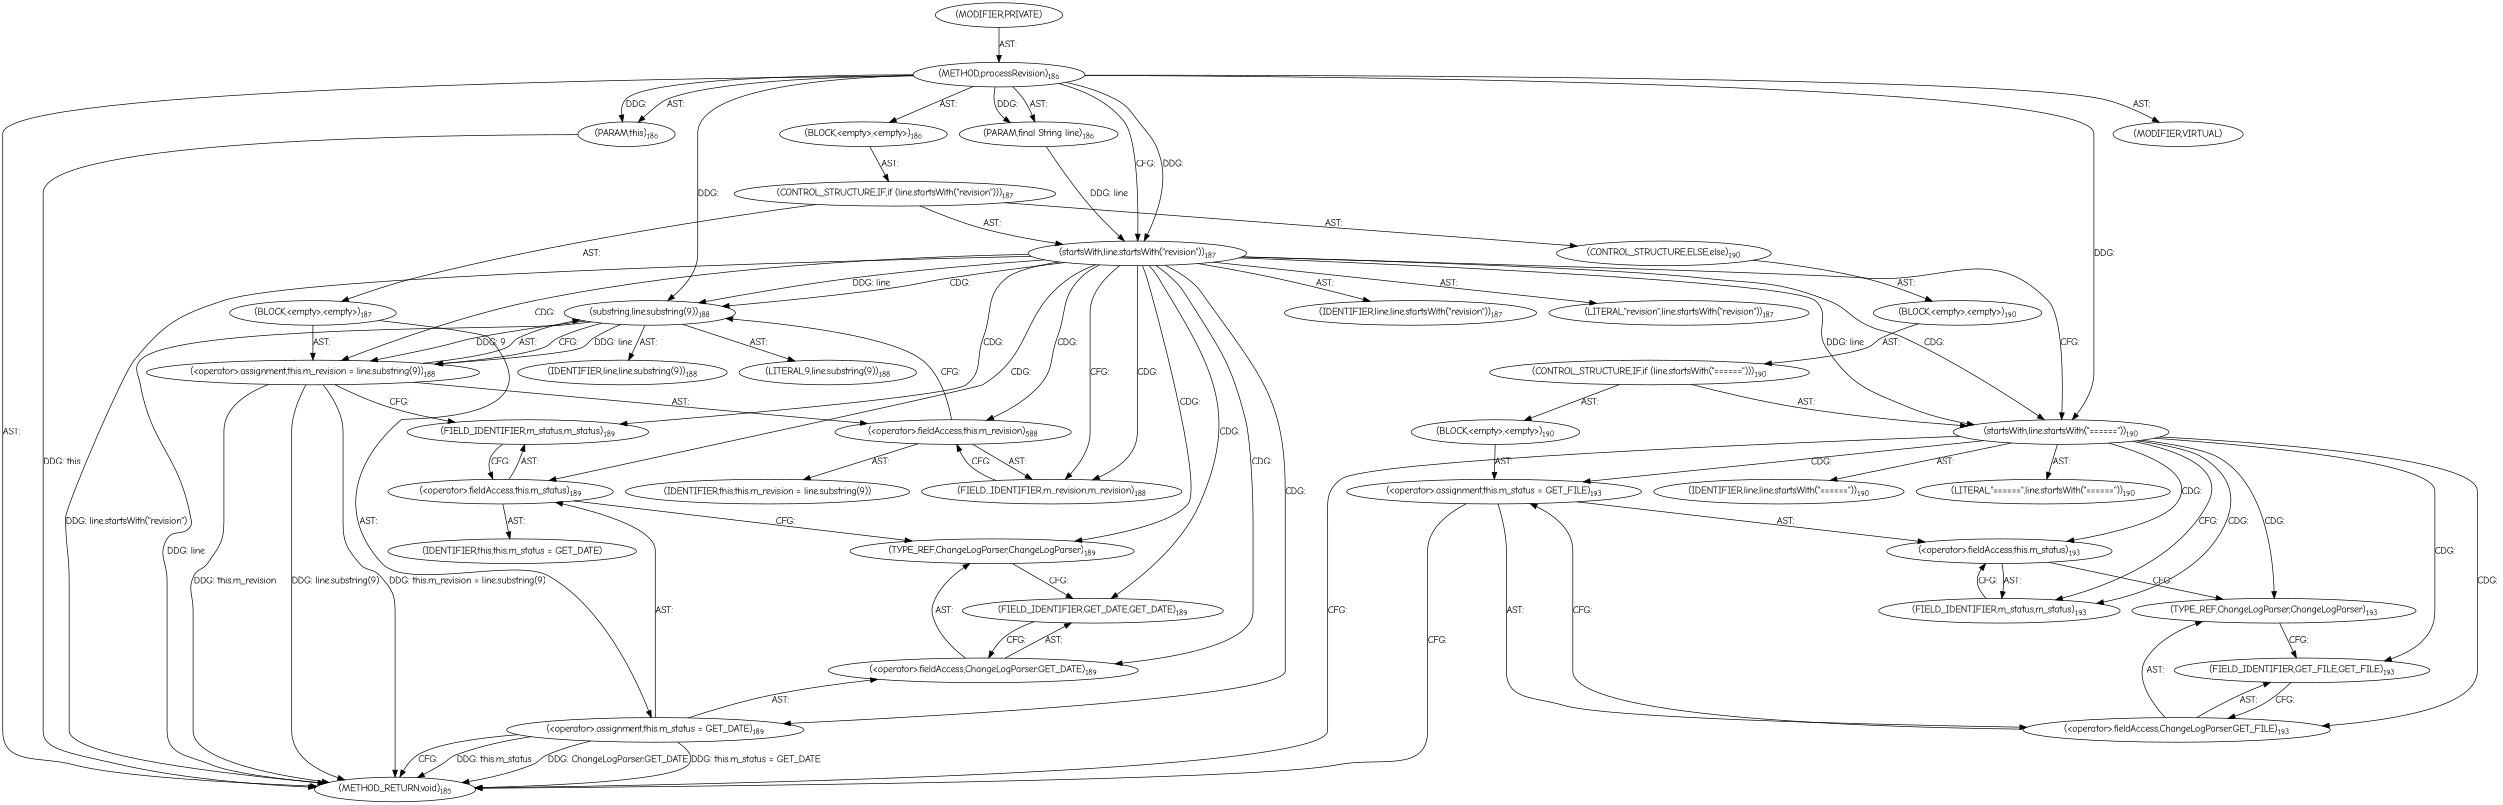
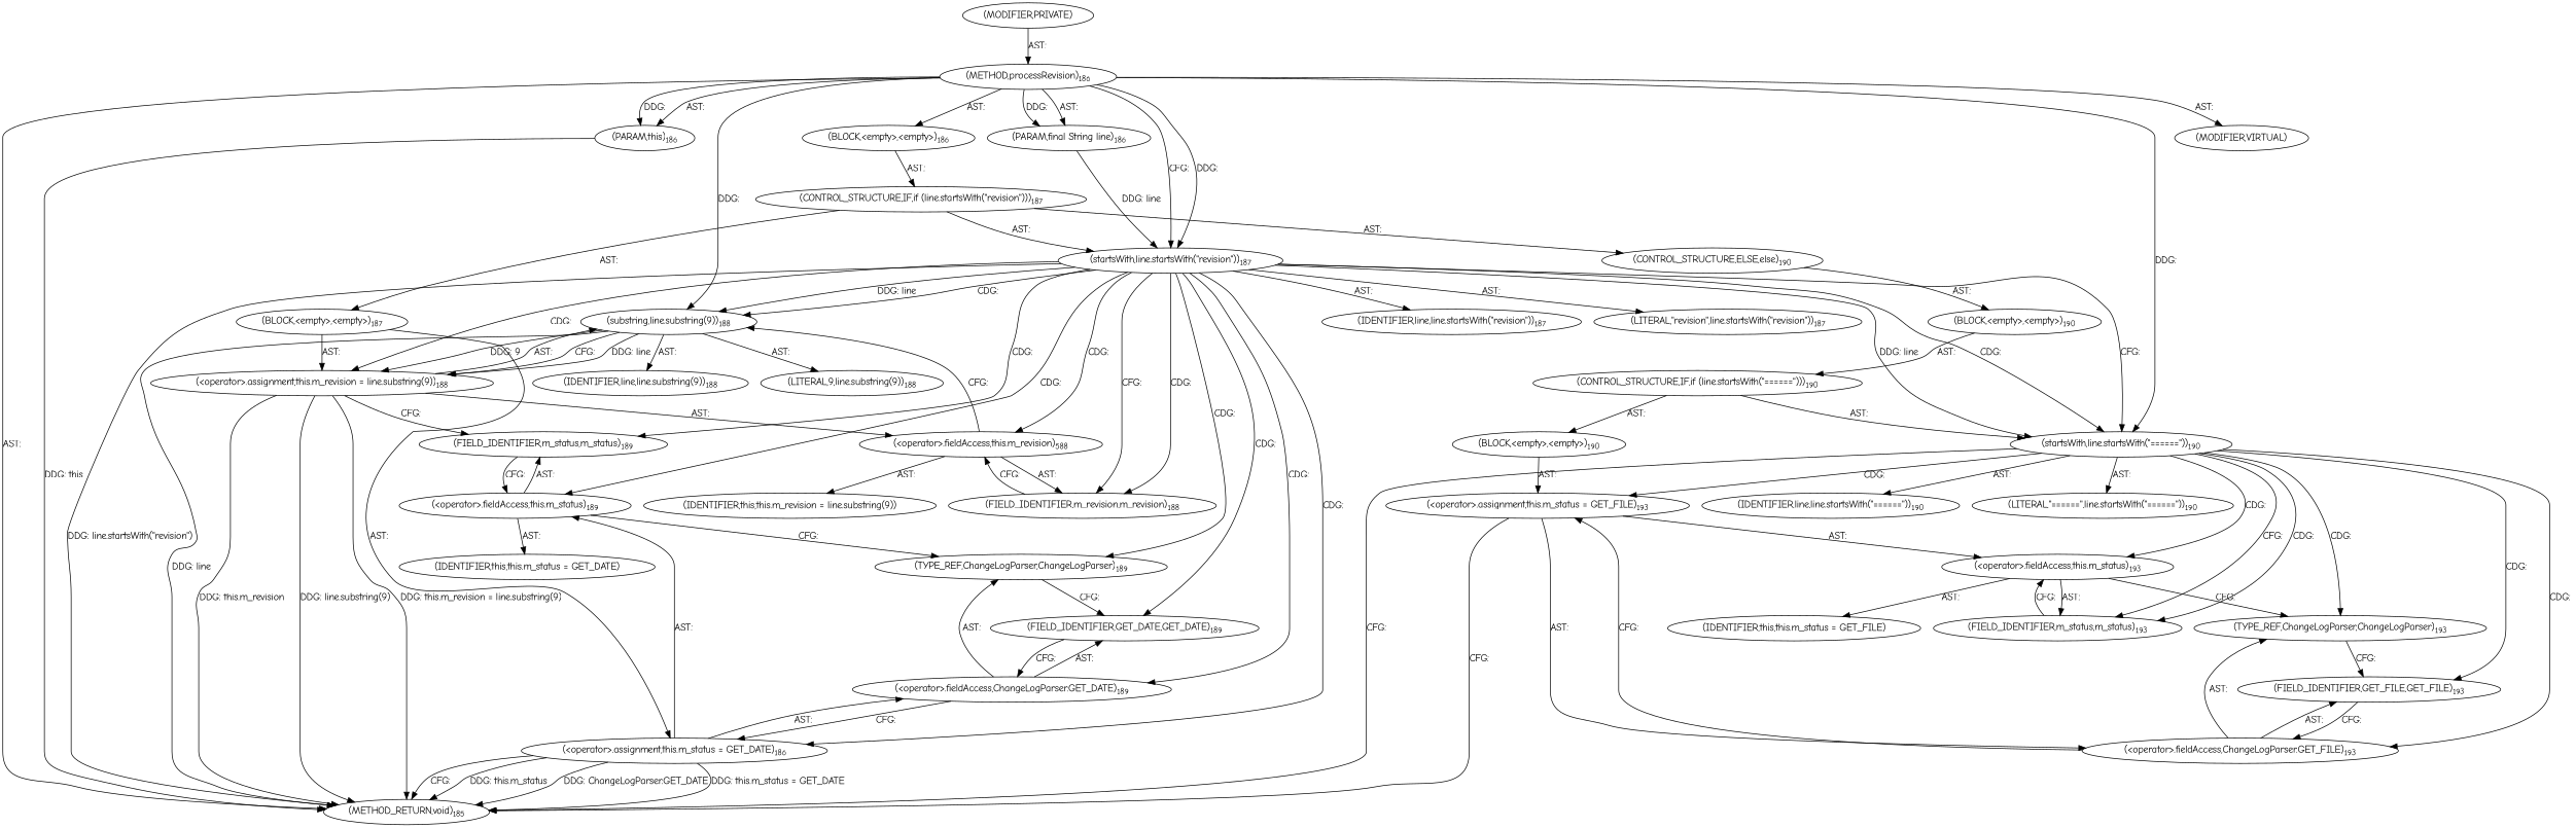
  digraph {
    fontname="Comic Neue"
    node [fontname="Comic Neue"]
    edge [fontname="Comic Neue"]
    n1 [label=<(METHOD,processRevision)<SUB>186</SUB>>]
    n2 [label=<(PARAM,this)<SUB>186</SUB>>]
    n3 [label=<(PARAM,final String line)<SUB>186</SUB>>]
    n4 [label=<(BLOCK,&lt;empty&gt;,&lt;empty&gt;)<SUB>186</SUB>>]
    n5 [label=<(startsWith,line.startsWith(&quot;revision&quot;))<SUB>187</SUB>>]
    n6 [label=<(substring,line.substring(9))<SUB>188</SUB>>]
    n7 [label=<(startsWith,line.startsWith(&quot;======&quot;))<SUB>190</SUB>>]
    n8 [label=<(MODIFIER,VIRTUAL)>]
    n9 [label=<(METHOD_RETURN,void)<SUB>185</SUB>>]
    n10 [label=<(CONTROL_STRUCTURE,IF,if (line.startsWith(&quot;revision&quot;)))<SUB>187</SUB>>]
    n11 [label=<(IDENTIFIER,line,line.startsWith(&quot;revision&quot;))<SUB>187</SUB>>]
    n12 [label=<(LITERAL,&quot;revision&quot;,line.startsWith(&quot;revision&quot;))<SUB>187</SUB>>]
    n13 [label=<(&lt;operator&gt;.assignment,this.m_revision = line.substring(9))<SUB>188</SUB>>]
    n14 [label=<(&lt;operator&gt;.fieldAccess,this.m_revision)<SUB>588</SUB>>]
    n15 [label=<(FIELD_IDENTIFIER,m_revision,m_revision)<SUB>188</SUB>>]
-   n16 [label=<(&lt;operator&gt;.assignment,this.m_status = GET_DATE)<SUB>189</SUB>>]
+   n16 [label=<(&lt;operator&gt;.assignment,this.m_status = GET_DATE)<SUB>186</SUB>>]
    n17 [label=<(&lt;operator&gt;.fieldAccess,this.m_status)<SUB>189</SUB>>]
    n18 [label=<(FIELD_IDENTIFIER,m_status,m_status)<SUB>189</SUB>>]
    n19 [label=<(&lt;operator&gt;.fieldAccess,ChangeLogParser.GET_DATE)<SUB>189</SUB>>]
    n20 [label=<(TYPE_REF,ChangeLogParser,ChangeLogParser)<SUB>189</SUB>>]
    n21 [label=<(FIELD_IDENTIFIER,GET_DATE,GET_DATE)<SUB>189</SUB>>]
    n22 [label=<(IDENTIFIER,line,line.substring(9))<SUB>188</SUB>>]
    n23 [label=<(LITERAL,9,line.substring(9))<SUB>188</SUB>>]
    n24 [label=<(IDENTIFIER,line,line.startsWith(&quot;======&quot;))<SUB>190</SUB>>]
    n25 [label=<(LITERAL,&quot;======&quot;,line.startsWith(&quot;======&quot;))<SUB>190</SUB>>]
    n26 [label=<(&lt;operator&gt;.assignment,this.m_status = GET_FILE)<SUB>193</SUB>>]
    n27 [label=<(&lt;operator&gt;.fieldAccess,this.m_status)<SUB>193</SUB>>]
    n28 [label=<(FIELD_IDENTIFIER,m_status,m_status)<SUB>193</SUB>>]
    n29 [label=<(&lt;operator&gt;.fieldAccess,ChangeLogParser.GET_FILE)<SUB>193</SUB>>]
    n30 [label=<(TYPE_REF,ChangeLogParser,ChangeLogParser)<SUB>193</SUB>>]
    n31 [label=<(FIELD_IDENTIFIER,GET_FILE,GET_FILE)<SUB>193</SUB>>]
    n32 [label=<(MODIFIER,PRIVATE)>]
    n33 [label=<(BLOCK,&lt;empty&gt;,&lt;empty&gt;)<SUB>187</SUB>>]
    n34 [label=<(CONTROL_STRUCTURE,ELSE,else)<SUB>190</SUB>>]
    n35 [label=<(BLOCK,&lt;empty&gt;,&lt;empty&gt;)<SUB>190</SUB>>]
    n36 [label=<(IDENTIFIER,this,this.m_revision = line.substring(9))>]
    n37 [label=<(IDENTIFIER,this,this.m_status = GET_DATE)>]
    n38 [label=<(CONTROL_STRUCTURE,IF,if (line.startsWith(&quot;======&quot;)))<SUB>190</SUB>>]
    n39 [label=<(BLOCK,&lt;empty&gt;,&lt;empty&gt;)<SUB>190</SUB>>]
+   n40 [label=<(IDENTIFIER,this,this.m_status = GET_FILE)>]
    n1 -> n2 [label="AST: "]
    n1 -> n2 [label="DDG: "]
    n1 -> n3 [label="AST: "]
    n1 -> n3 [label="DDG: "]
    n1 -> n4 [label="AST: "]
    n1 -> n5 [label="CFG: "]
    n1 -> n5 [label="DDG: "]
    n1 -> n6 [label="DDG: "]
    n1 -> n7 [label="DDG: "]
    n1 -> n8 [label="AST: "]
    n1 -> n9 [label="AST: "]
    n2 -> n9 [label="DDG: this"]
    n3 -> n5 [label="DDG: line"]
    n4 -> n10 [label="AST: "]
    n5 -> n6 [label="DDG: line"]
    n5 -> n6 [label="CDG: "]
    n5 -> n7 [label="CFG: "]
    n5 -> n7 [label="DDG: line"]
    n5 -> n7 [label="CDG: "]
    n5 -> n9 [label="DDG: line.startsWith(&quot;revision&quot;)"]
    n5 -> n11 [label="AST: "]
    n5 -> n12 [label="AST: "]
    n5 -> n13 [label="CDG: "]
    n5 -> n14 [label="CDG: "]
    n5 -> n15 [label="CFG: "]
    n5 -> n15 [label="CDG: "]
    n5 -> n16 [label="CDG: "]
    n5 -> n17 [label="CDG: "]
    n5 -> n18 [label="CDG: "]
    n5 -> n19 [label="CDG: "]
    n5 -> n20 [label="CDG: "]
    n5 -> n21 [label="CDG: "]
    n6 -> n9 [label="DDG: line"]
    n6 -> n13 [label="CFG: "]
    n6 -> n13 [label="DDG: line"]
    n6 -> n13 [label="DDG: 9"]
    n6 -> n22 [label="AST: "]
    n6 -> n23 [label="AST: "]
    n7 -> n9 [label="CFG: "]
    n7 -> n24 [label="AST: "]
    n7 -> n25 [label="AST: "]
    n7 -> n26 [label="CDG: "]
    n7 -> n27 [label="CDG: "]
    n7 -> n28 [label="CFG: "]
    n7 -> n28 [label="CDG: "]
    n7 -> n29 [label="CDG: "]
    n7 -> n30 [label="CDG: "]
    n7 -> n31 [label="CDG: "]
    n10 -> n5 [label="AST: "]
    n10 -> n33 [label="AST: "]
    n10 -> n34 [label="AST: "]
    n13 -> n6 [label="AST: "]
    n13 -> n9 [label="DDG: this.m_revision"]
    n13 -> n9 [label="DDG: line.substring(9)"]
    n13 -> n9 [label="DDG: this.m_revision = line.substring(9)"]
    n13 -> n14 [label="AST: "]
    n13 -> n18 [label="CFG: "]
    n14 -> n6 [label="CFG: "]
    n14 -> n15 [label="AST: "]
    n14 -> n36 [label="AST: "]
    n15 -> n14 [label="CFG: "]
    n16 -> n9 [label="CFG: "]
    n16 -> n9 [label="DDG: this.m_status"]
    n16 -> n9 [label="DDG: ChangeLogParser.GET_DATE"]
    n16 -> n9 [label="DDG: this.m_status = GET_DATE"]
    n16 -> n17 [label="AST: "]
    n16 -> n19 [label="AST: "]
    n17 -> n18 [label="AST: "]
    n17 -> n20 [label="CFG: "]
    n17 -> n37 [label="AST: "]
    n18 -> n17 [label="CFG: "]
+   n19 -> n16 [label="CFG: "]
    n19 -> n20 [label="AST: "]
    n19 -> n21 [label="AST: "]
    n20 -> n21 [label="CFG: "]
    n21 -> n19 [label="CFG: "]
    n26 -> n9 [label="CFG: "]
    n26 -> n27 [label="AST: "]
    n26 -> n29 [label="AST: "]
    n27 -> n28 [label="AST: "]
    n27 -> n30 [label="CFG: "]
+   n27 -> n40 [label="AST: "]
    n28 -> n27 [label="CFG: "]
    n29 -> n26 [label="CFG: "]
    n29 -> n30 [label="AST: "]
    n29 -> n31 [label="AST: "]
    n30 -> n31 [label="CFG: "]
    n31 -> n29 [label="CFG: "]
    n32 -> n1 [label="AST: "]
    n33 -> n13 [label="AST: "]
    n33 -> n16 [label="AST: "]
    n34 -> n35 [label="AST: "]
    n35 -> n38 [label="AST: "]
    n38 -> n7 [label="AST: "]
    n38 -> n39 [label="AST: "]
    n39 -> n26 [label="AST: "]
  }
